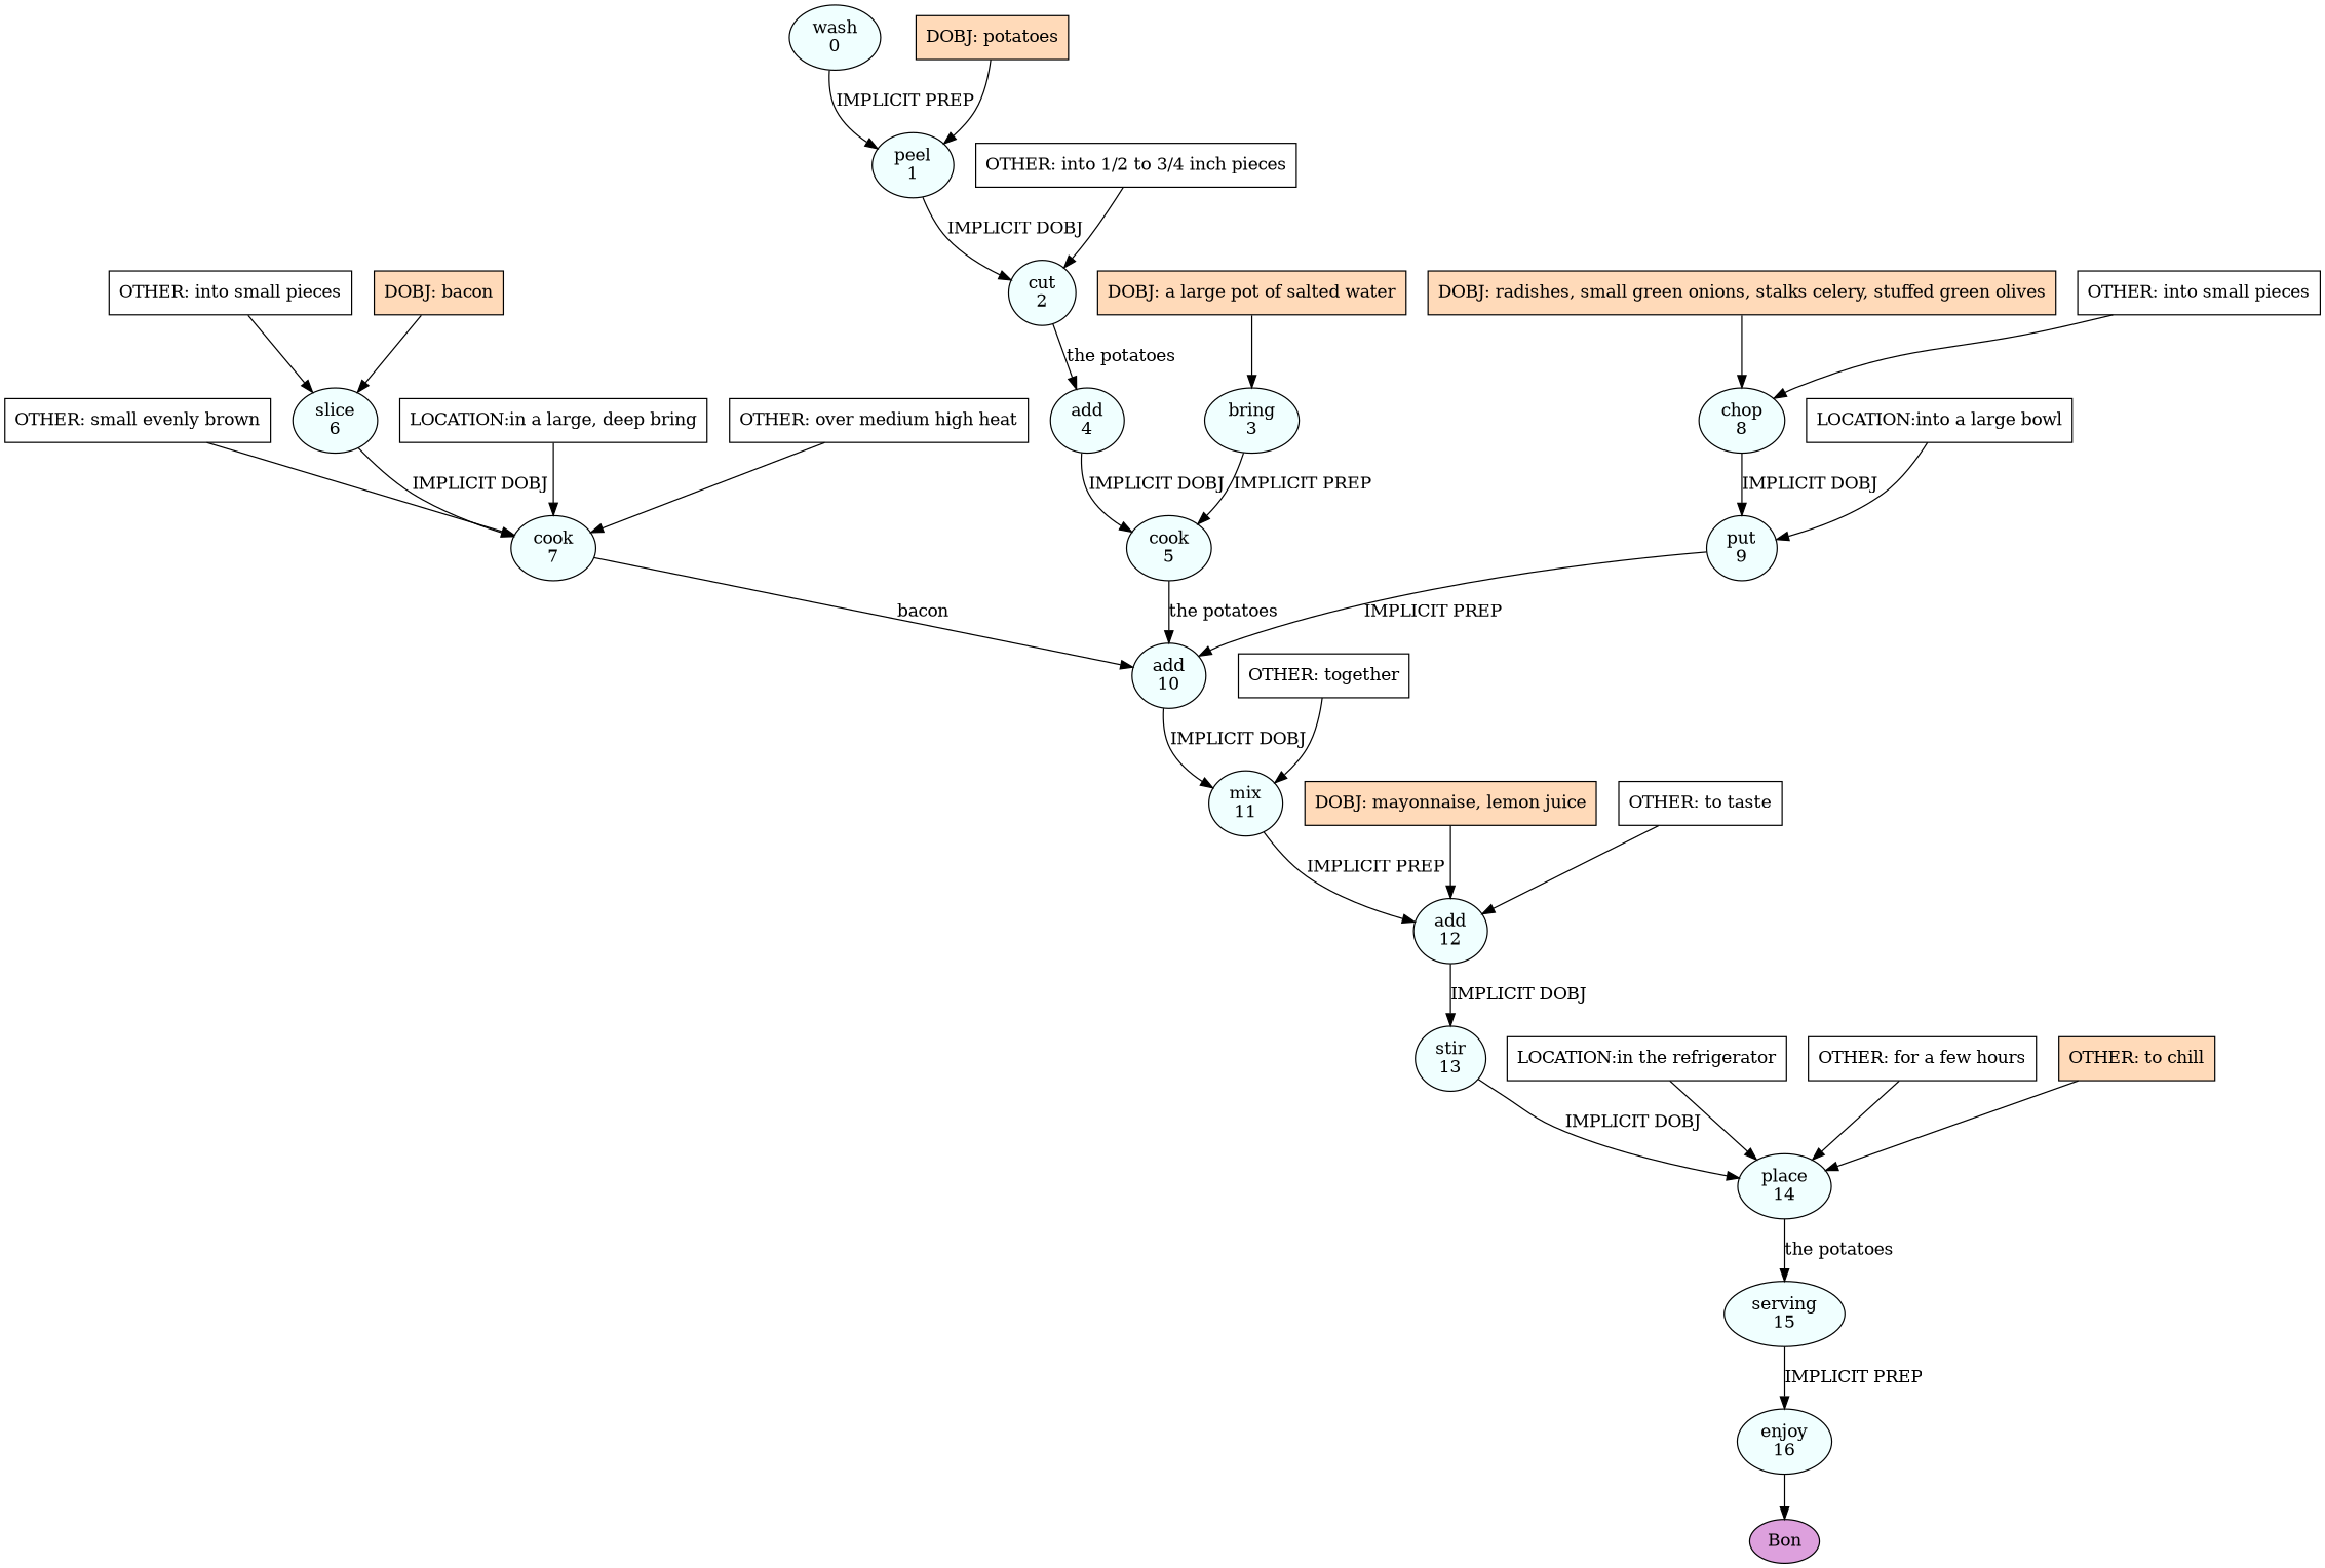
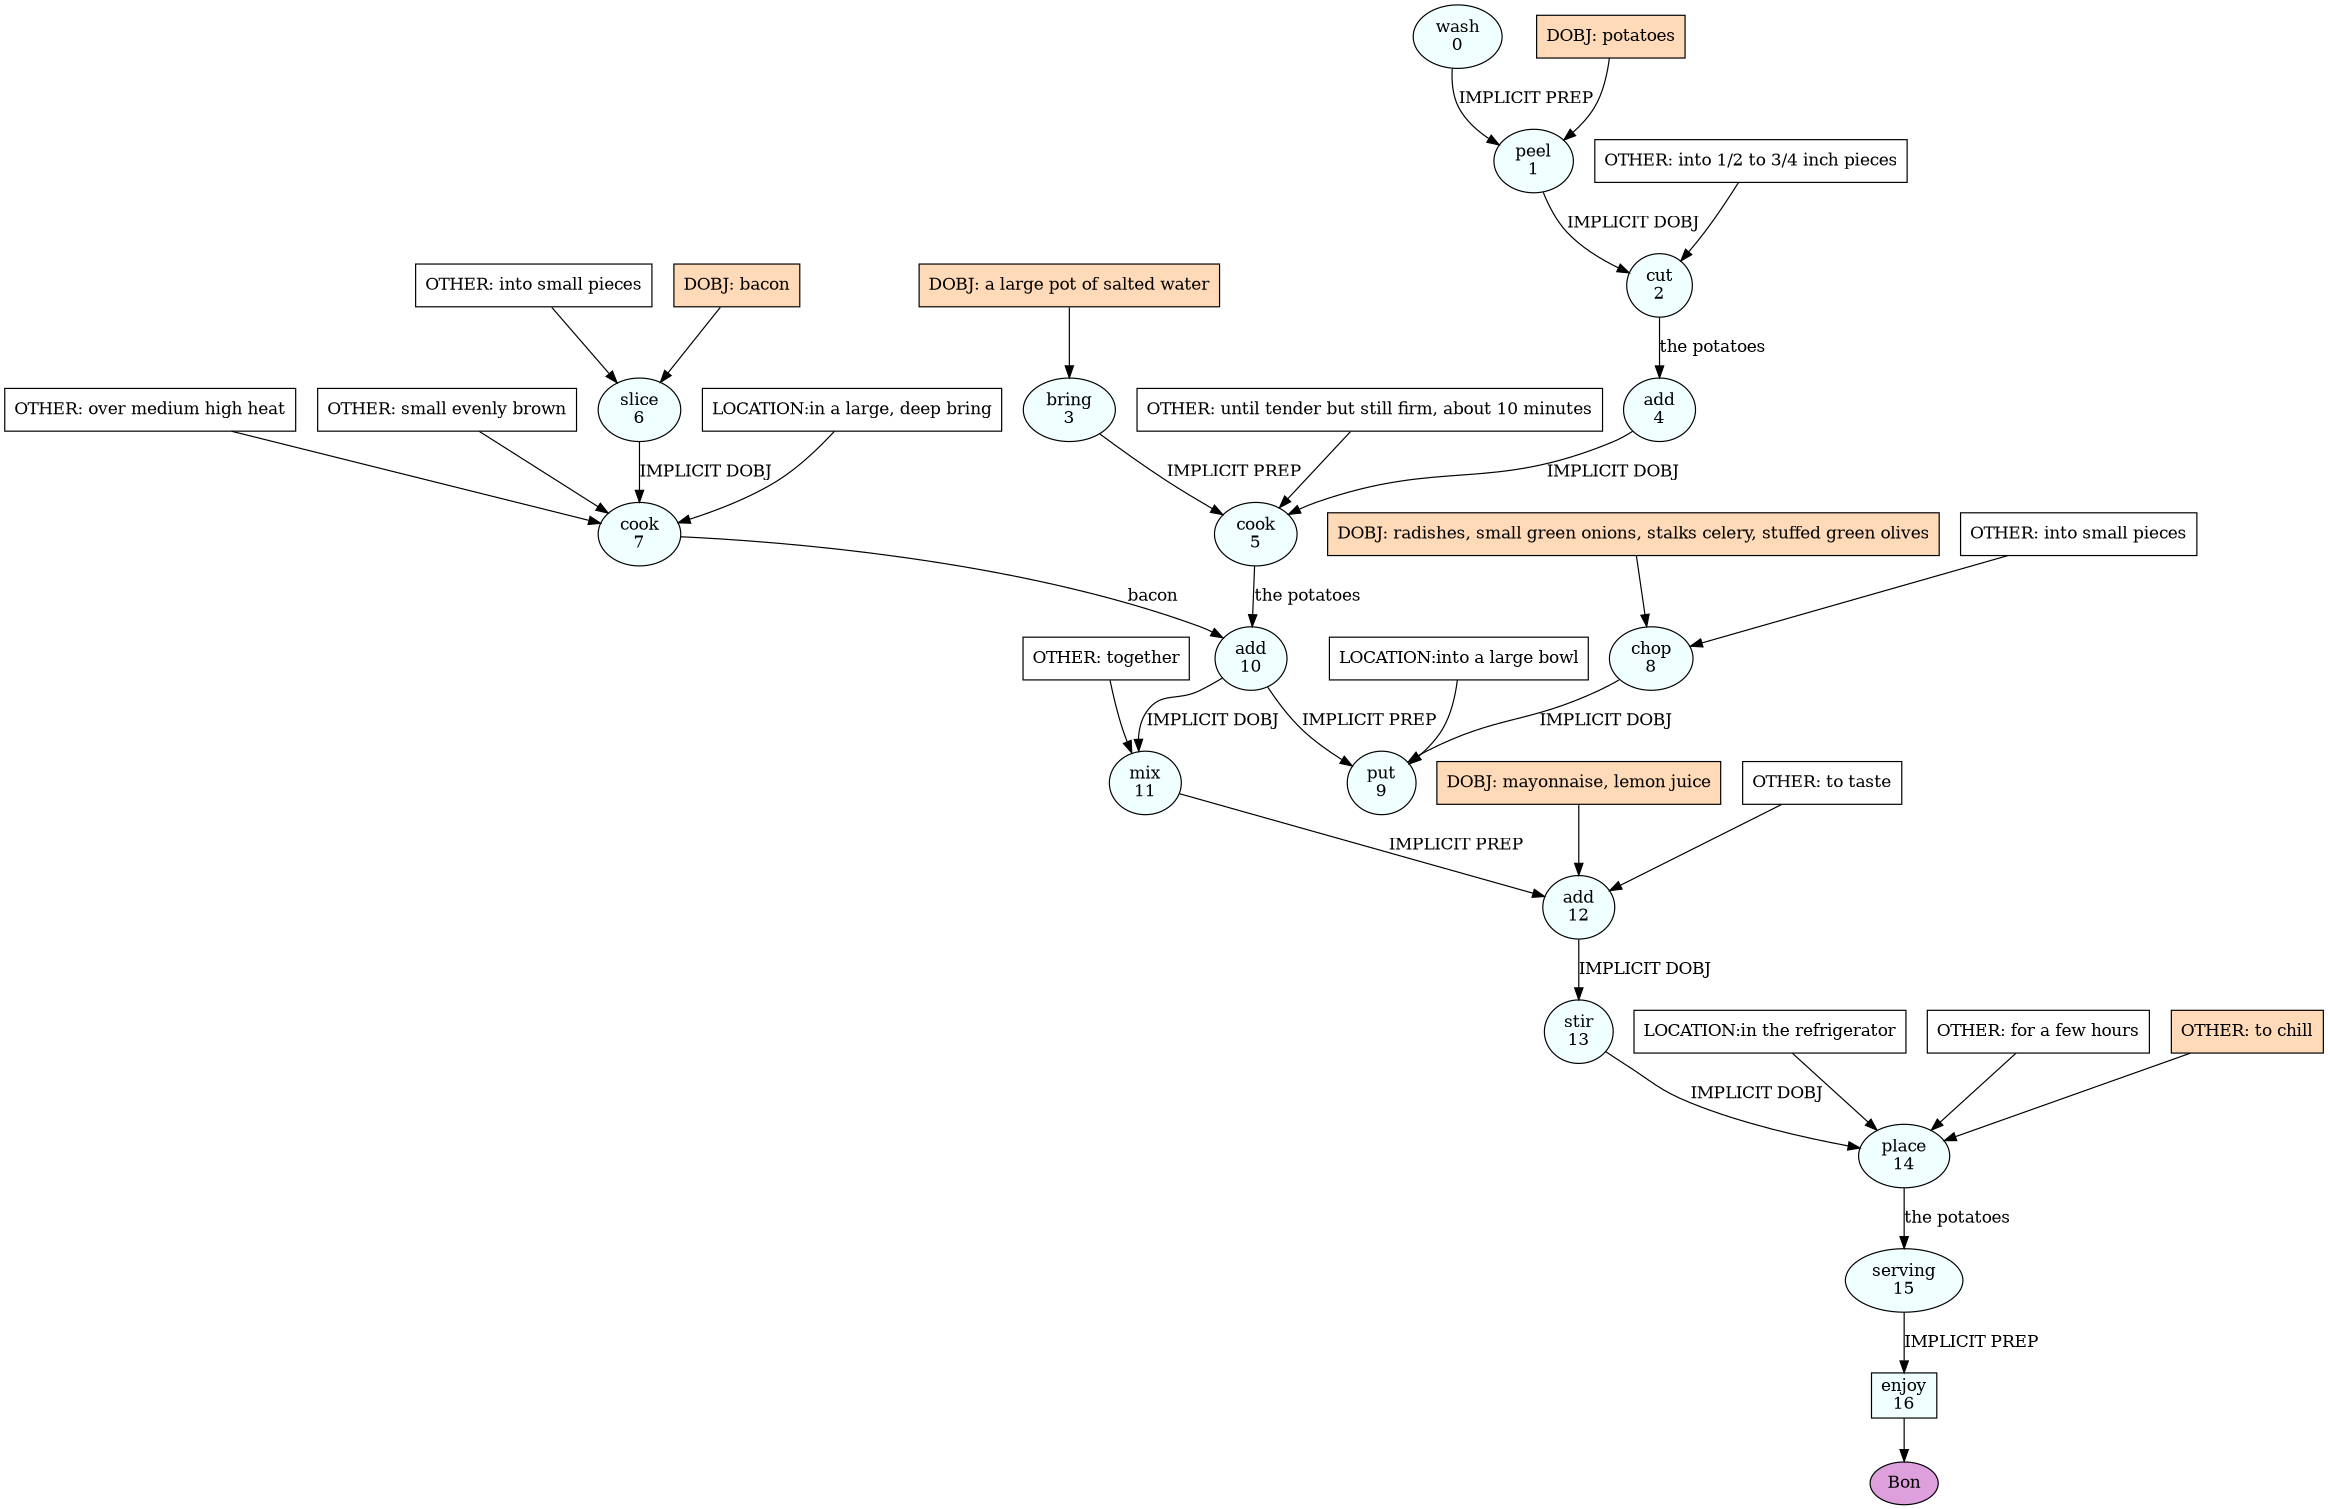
  digraph {
    node [fillcolor=azure shape=oval style=filled]
    n1 [label="wash\n0"]
    n2 [label="peel\n1"]
    n3 [label="cut\n2"]
    n4 [label="add\n4"]
    n5 [label="cook\n5"]
    n6 [label="bring\n3"]
    n7 [label="add\n10"]
    n8 [label="mix\n11"]
    n9 [label="slice\n6"]
    n10 [label="cook\n7"]
    n11 [label="chop\n8"]
    n12 [label="put\n9"]
    n13 [label="add\n12"]
    n14 [label="stir\n13"]
    n15 [label="place\n14"]
    n16 [label="serving\n15"]
-   n17 [label="enjoy\n16"]
+   n17 [label="enjoy\n16" shape=box]
    n18 [fillcolor=plum label=Bon]
    n19 [fillcolor=peachpuff label="DOBJ: bacon" shape=box]
    n20 [fillcolor=white label="OTHER: into small pieces" shape=box]
    n21 [fillcolor=peachpuff label="DOBJ: radishes, small green onions, stalks celery, stuffed green olives" shape=box]
    n22 [fillcolor=white label="OTHER: into small pieces" shape=box]
    n23 [fillcolor=peachpuff label="DOBJ: a large pot of salted water" shape=box]
    n24 [fillcolor=peachpuff label="DOBJ: potatoes" shape=box]
    n25 [fillcolor=white label="OTHER: into 1/2 to 3/4 inch pieces" shape=box]
+   n26 [fillcolor=white label="OTHER: until tender but still firm, about 10 minutes" shape=box]
    n27 [fillcolor=white label="LOCATION:in a large, deep bring" shape=box]
    n28 [fillcolor=white label="OTHER: over medium high heat" shape=box]
    n29 [fillcolor=white label="OTHER: small evenly brown" shape=box]
    n30 [fillcolor=white label="LOCATION:into a large bowl" shape=box]
    n31 [fillcolor=white label="OTHER: together" shape=box]
    n32 [fillcolor=peachpuff label="DOBJ: mayonnaise, lemon juice" shape=box]
    n33 [fillcolor=white label="OTHER: to taste" shape=box]
    n34 [fillcolor=white label="LOCATION:in the refrigerator" shape=box]
    n35 [fillcolor=white label="OTHER: for a few hours" shape=box]
    n36 [fillcolor=peachpuff label="OTHER: to chill" shape=box]
    n1 -> n2 [label="IMPLICIT PREP"]
    n2 -> n3 [label="IMPLICIT DOBJ"]
    n3 -> n4 [label="the potatoes"]
    n4 -> n5 [label="IMPLICIT DOBJ"]
    n5 -> n7 [label="the potatoes"]
    n6 -> n5 [label="IMPLICIT PREP"]
    n7 -> n8 [label="IMPLICIT DOBJ"]
    n8 -> n13 [label="IMPLICIT PREP"]
    n9 -> n10 [label="IMPLICIT DOBJ"]
    n10 -> n7 [label=bacon]
    n11 -> n12 [label="IMPLICIT DOBJ"]
-   n12 -> n7 [label="IMPLICIT PREP"]
+   n7 -> n12 [label="IMPLICIT PREP"]
    n13 -> n14 [label="IMPLICIT DOBJ"]
    n14 -> n15 [label="IMPLICIT DOBJ"]
    n15 -> n16 [label="the potatoes"]
    n16 -> n17 [label="IMPLICIT PREP"]
    n17 -> n18
    n19 -> n9
    n20 -> n9
    n21 -> n11
    n22 -> n11
    n23 -> n6
    n24 -> n2
    n25 -> n3
+   n26 -> n5
    n27 -> n10
    n28 -> n10
    n29 -> n10
    n30 -> n12
    n31 -> n8
    n32 -> n13
    n33 -> n13
    n34 -> n15
    n35 -> n15
    n36 -> n15
  }
